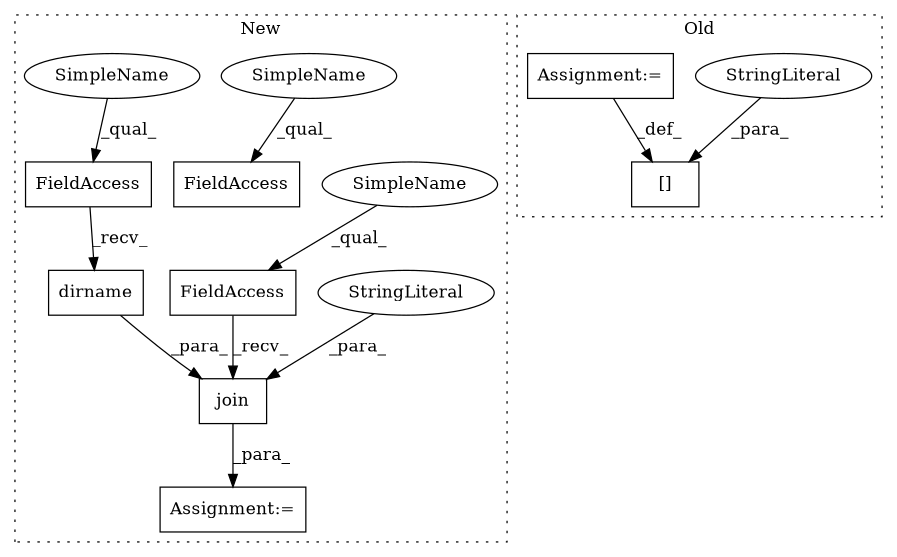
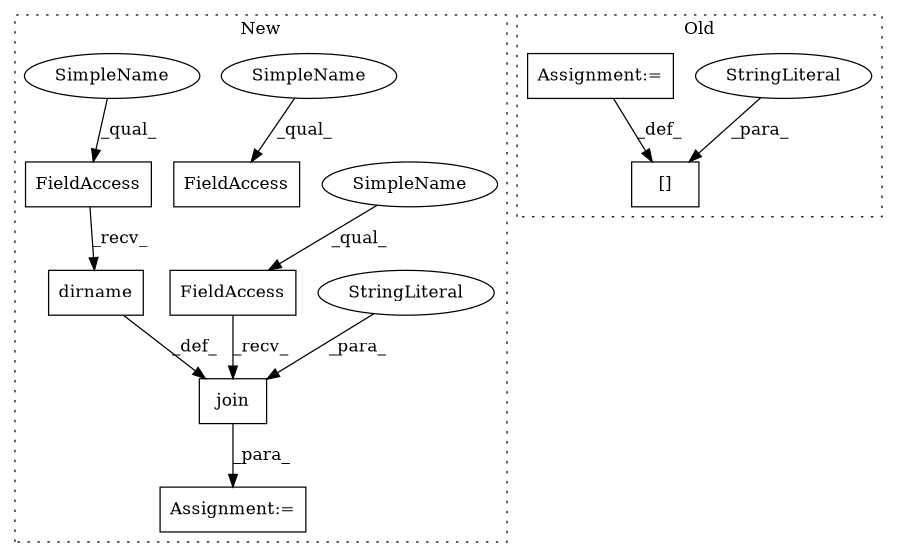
  digraph {
    node [a=22 l=7 s=616 shape=box]
    n1 [a=32 l="8,1" label=dirname s="624,639"]
    n2 [label=FieldAccess]
    n3 [a=7 l=1 label="Assignment:=" s=1001]
    n4 [label=FieldAccess s=718]
    n5 [label=FieldAccess s=793]
    n6 [a=32 l="5,1" label=join s="801,825"]
    n7 [a=45 l=6 label=StringLiteral s=819 shape=ellipse]
    n8 [a=42 l=2 label=SimpleName s=793 shape=ellipse]
    n9 [a=42 l=2 label=SimpleName s=718 shape=ellipse]
    n10 [a=42 l=2 label=SimpleName shape=ellipse]
    n11 [a=2 l="11,1" label="[]" s="644,664"]
    n12 [a=45 l=9 label=StringLiteral s=655 shape=ellipse]
    n13 [a=7 l=1 label="Assignment:=" s=665]
    subgraph cluster_1 {
      label=New
      style=dotted
      n1
      n2
      n3
      n4
      n5
      n6
      n7
      n8
      n9
      n10
    }
    subgraph cluster_2 {
      label=Old
      style=dotted
      n11
      n12
      n13
    }
-   n1 -> n6 [label=_para_]
+   n1 -> n6 [label=_def_]
    n2 -> n1 [label=_recv_]
    n5 -> n6 [label=_recv_]
    n6 -> n3 [label=_para_]
    n7 -> n6 [label=_para_]
    n8 -> n5 [label=_qual_]
    n9 -> n4 [label=_qual_]
    n10 -> n2 [label=_qual_]
    n12 -> n11 [label=_para_]
    n13 -> n11 [label=_def_]
  }
